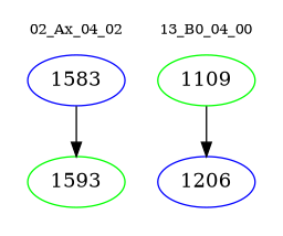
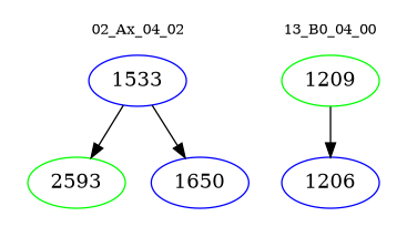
  digraph {
    node [color=blue]
    edge [color=black]
-   n1 [color=green label=1593]
-   n2 [label=1583]
-   n4 [color=green label=1109]
+   n1 [color=green label=2593]
+   n2 [label=1533]
+   n3 [label=1650]
+   n4 [color=green label=1209]
    n5 [label=1206]
    subgraph cluster_1 {
      color=white
      fontsize=10
      label="02_Ax_04_02"
      n1
      n2
+     n3
    }
    subgraph cluster_2 {
      color=white
      fontsize=10
      label="13_B0_04_00"
      n4
      n5
    }
    n2 -> n1
+   n2 -> n3
    n4 -> n5
  }
